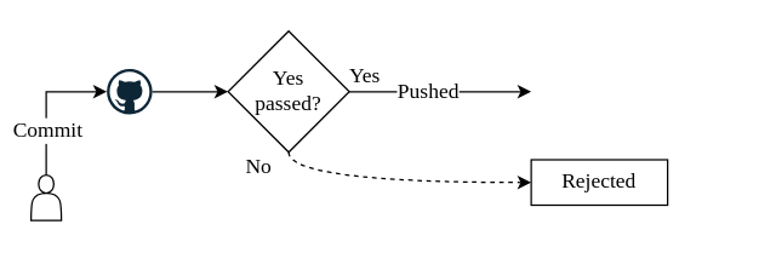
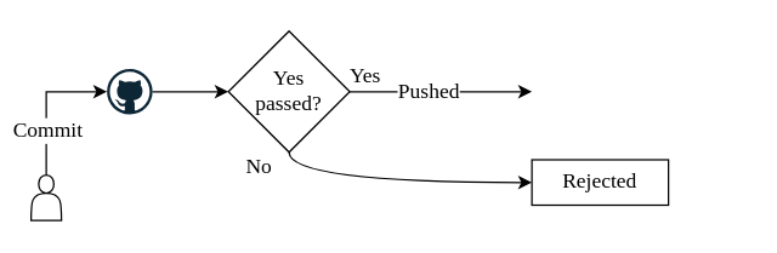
  <mxCell id="0" />
  <mxCell id="1" parent="0" />
  <mxCell id="2" style="edgeStyle=orthogonalEdgeStyle;rounded=0;orthogonalLoop=1;jettySize=auto;html=1;sketch=0;" parent="1" source="4" target="6" edge="1"><mxGeometry relative="1" as="geometry"><mxPoint x="40" y="15" as="targetPoint" /><Array as="points"><mxPoint x="30" y="60" /></Array></mxGeometry></mxCell>
  <mxCell id="3" value="Commit" style="edgeLabel;html=1;align=center;verticalAlign=middle;resizable=0;points=[];fontSize=14;fontFamily=Georgia;" parent="2" vertex="1" connectable="0"><mxGeometry x="-0.567" y="-2" relative="1" as="geometry"><mxPoint x="-2" y="-9" as="offset" /></mxGeometry></mxCell>
  <mxCell id="4" value="" style="shape=actor;whiteSpace=wrap;html=1;sketch=0;" parent="1" vertex="1"><mxGeometry x="20" y="115" width="20" height="30" as="geometry" /></mxCell>
  <mxCell id="5" style="edgeStyle=orthogonalEdgeStyle;curved=1;rounded=0;sketch=0;hachureGap=4;orthogonalLoop=1;jettySize=auto;html=1;entryX=0;entryY=0.5;entryDx=0;entryDy=0;fontFamily=Georgia;fontSize=14;endArrow=classic;startSize=6;endSize=6;sourcePerimeterSpacing=0;targetPerimeterSpacing=0;endFill=1;" parent="1" source="6" target="11" edge="1"><mxGeometry relative="1" as="geometry" /></mxCell>
  <mxCell id="6" value="" style="dashed=0;outlineConnect=0;html=1;align=center;labelPosition=center;verticalLabelPosition=bottom;verticalAlign=top;shape=mxgraph.weblogos.github;sketch=0;" parent="1" vertex="1"><mxGeometry x="70" y="45" width="30" height="30" as="geometry" /></mxCell>
  <mxCell id="7" value="" style="shape=image;imageAspect=0;aspect=fixed;verticalLabelPosition=bottom;verticalAlign=top;sketch=0;hachureGap=4;fontFamily=Georgia;fontSize=14;image=https://opennebula.io/wp-content/uploads/2020/05/DockerHub.png;" parent="1" vertex="1"><mxGeometry x="350" y="42.63" width="140" height="34.73" as="geometry" /></mxCell>
  <mxCell id="8" style="edgeStyle=orthogonalEdgeStyle;curved=1;rounded=0;sketch=0;hachureGap=4;orthogonalLoop=1;jettySize=auto;html=1;entryX=0;entryY=0.5;entryDx=0;entryDy=0;fontFamily=Georgia;fontSize=14;endArrow=classic;startSize=6;endSize=6;sourcePerimeterSpacing=0;targetPerimeterSpacing=0;endFill=1;" parent="1" source="11" target="7" edge="1"><mxGeometry relative="1" as="geometry" /></mxCell>
  <mxCell id="9" value="Pushed" style="edgeLabel;html=1;align=center;verticalAlign=middle;resizable=0;points=[];fontSize=14;fontFamily=Georgia;" parent="8" vertex="1" connectable="0"><mxGeometry x="-0.131" y="-1" relative="1" as="geometry"><mxPoint as="offset" /></mxGeometry></mxCell>
- <mxCell id="10" style="edgeStyle=orthogonalEdgeStyle;curved=1;rounded=0;sketch=0;hachureGap=4;orthogonalLoop=1;jettySize=auto;html=1;entryX=0;entryY=0.5;entryDx=0;entryDy=0;fontFamily=Georgia;fontSize=14;endArrow=classic;startSize=6;endSize=6;sourcePerimeterSpacing=0;targetPerimeterSpacing=0;exitX=0.5;exitY=1;exitDx=0;exitDy=0;endFill=1;dashed=1;" parent="1" source="11" target="13" edge="1"><mxGeometry relative="1" as="geometry" /></mxCell>
+ <mxCell id="10" style="edgeStyle=orthogonalEdgeStyle;curved=1;rounded=0;sketch=0;hachureGap=4;orthogonalLoop=1;jettySize=auto;html=1;entryX=0;entryY=0.5;entryDx=0;entryDy=0;fontFamily=Georgia;fontSize=14;endArrow=classic;startSize=6;endSize=6;sourcePerimeterSpacing=0;targetPerimeterSpacing=0;exitX=0.5;exitY=1;exitDx=0;exitDy=0;endFill=1;" parent="1" source="11" target="13" edge="1"><mxGeometry relative="1" as="geometry" /></mxCell>
  <mxCell id="11" value="Yes&lt;br&gt;passed?" style="rhombus;whiteSpace=wrap;html=1;sketch=0;hachureGap=4;fontFamily=Georgia;fontSize=14;" parent="1" vertex="1"><mxGeometry x="150" y="20" width="80" height="80" as="geometry" /></mxCell>
  <mxCell id="12" value="Yes" style="text;html=1;align=center;verticalAlign=middle;resizable=0;points=[];autosize=1;strokeColor=none;fillColor=none;fontSize=14;fontFamily=Georgia;" parent="1" vertex="1"><mxGeometry x="220" y="35" width="40" height="30" as="geometry" /></mxCell>
  <mxCell id="13" value="Rejected" style="whiteSpace=wrap;html=1;sketch=0;hachureGap=4;fontFamily=Georgia;fontSize=14;rounded=0;" parent="1" vertex="1"><mxGeometry x="350" y="105" width="90" height="30" as="geometry" /></mxCell>
  <mxCell id="14" value="No" style="text;html=1;align=center;verticalAlign=middle;resizable=0;points=[];autosize=1;strokeColor=none;fillColor=none;fontSize=14;fontFamily=Georgia;sketch=0;" parent="1" vertex="1"><mxGeometry x="150" y="95" width="40" height="30" as="geometry" /></mxCell>
